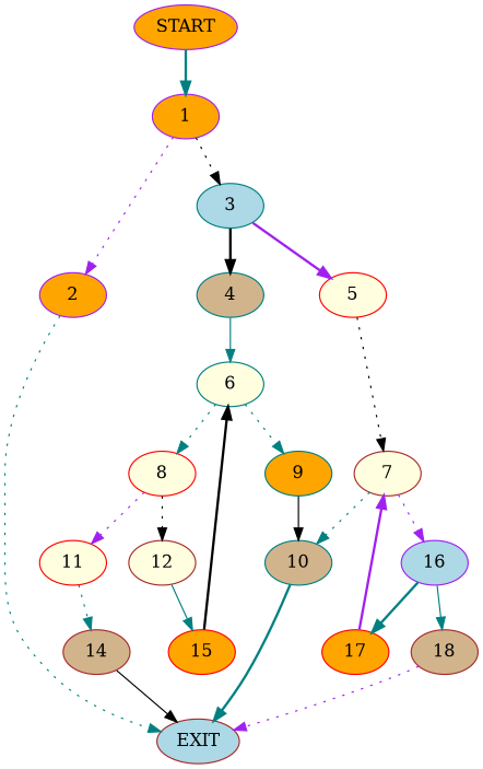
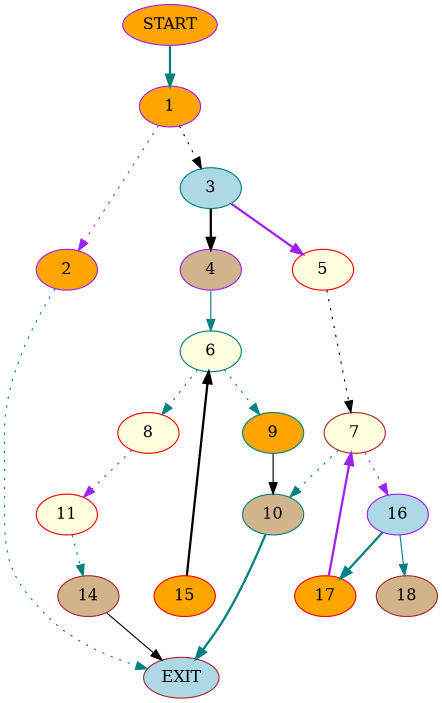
  digraph {
    node [color=teal fillcolor=orange style=filled]
    edge [color=teal style=dotted]
    n1 [color=purple label=START]
    1 [color=purple]
    2 [color=purple]
    3 [fillcolor=lightblue]
    n5 [color=brown fillcolor=lightblue label=EXIT]
-   4 [fillcolor=tan]
+   4 [color=purple fillcolor=tan]
    5 [color=red fillcolor=lightyellow]
    6 [fillcolor=lightyellow]
    7 [color=brown fillcolor=lightyellow]
    8 [color=red fillcolor=lightyellow]
    9
    10 [fillcolor=tan]
    16 [color=purple fillcolor=lightblue]
    11 [color=red fillcolor=lightyellow]
-   12 [color=brown fillcolor=lightyellow]
    17 [color=red]
    18 [color=brown fillcolor=tan]
    14 [color=brown fillcolor=tan]
    15 [color=red]
    n1 -> 1 [style=bold]
    1 -> 2 [color=purple]
    1 -> 3 [color=black]
    2 -> n5
    3 -> 4 [color=black style=bold]
    3 -> 5 [color=purple style=bold]
    4 -> 6 [style=solid]
    5 -> 7 [color=black]
    6 -> 8
    6 -> 9
    7 -> 10
    7 -> 16 [color=purple]
    8 -> 11 [color=purple]
-   8 -> 12 [color=black]
    9 -> 10 [color=black style=solid]
    10 -> n5 [style=bold]
    16 -> 17 [style=bold]
    16 -> 18 [style=solid]
    11 -> 14
-   12 -> 15 [style=solid]
    17 -> 7 [color=purple style=bold]
-   18 -> n5 [color=purple]
    14 -> n5 [color=black style=solid]
    15 -> 6 [color=black style=bold]
  }
